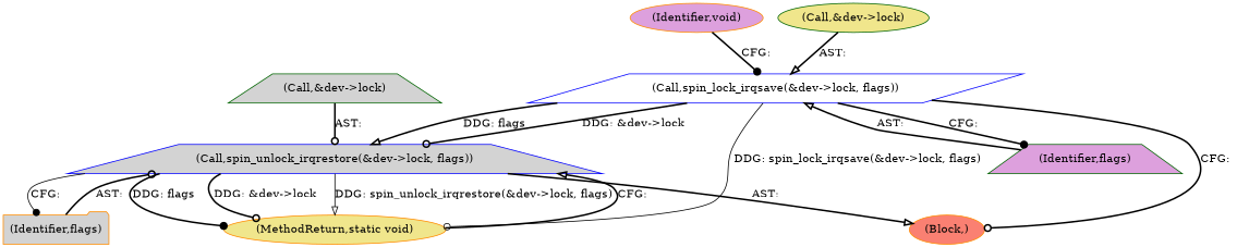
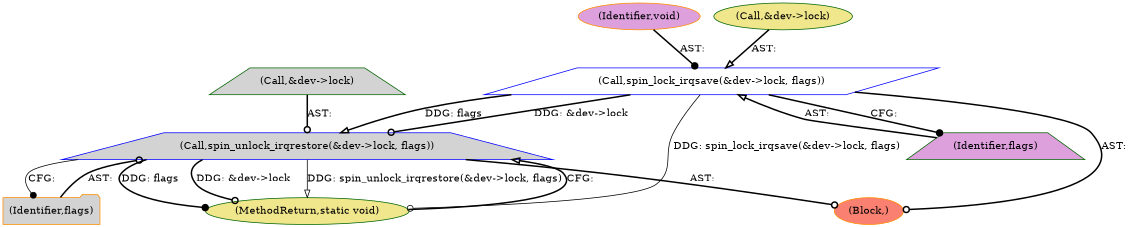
  digraph {
    node [color=darkgreen fillcolor=lightgrey shape=ellipse style=filled]
    edge [arrowhead=odot style=bold]
    n1 [color=blue fillcolor=white label="(Call,spin_lock_irqsave(&dev->lock, flags))" shape=parallelogram]
    n2 [color=blue label="(Call,spin_unlock_irqrestore(&dev->lock, flags))" shape=trapezium]
-   n3 [color=darkorange fillcolor=khaki label="(MethodReturn,static void)"]
+   n3 [fillcolor=khaki label="(MethodReturn,static void)"]
    n4 [color=darkorange fillcolor=salmon label="(Block,)"]
    n5 [fillcolor=plum label="(Identifier,flags)" shape=trapezium]
    n6 [color=darkorange label="(Identifier,flags)" shape=folder]
    n7 [color=darkorange fillcolor=plum label="(Identifier,void)"]
    n8 [fillcolor=khaki label="(Call,&dev->lock)"]
    n9 [label="(Call,&dev->lock)" shape=trapezium]
    n1 -> n2 [label="DDG: &dev->lock"]
    n1 -> n2 [arrowhead=onormal label="DDG: flags"]
    n1 -> n3 [label="DDG: spin_lock_irqsave(&dev->lock, flags)" style=solid]
-   n1 -> n4 [label="CFG: "]
+   n1 -> n4 [label="AST: "]
    n1 -> n5 [arrowhead=dot label="CFG: "]
    n2 -> n3 [arrowhead=dot label="DDG: flags"]
    n2 -> n3 [label="DDG: &dev->lock"]
    n2 -> n3 [arrowhead=onormal label="DDG: spin_unlock_irqrestore(&dev->lock, flags)" style=solid]
-   n2 -> n4 [arrowhead=onormal label="AST: "]
+   n2 -> n4 [label="AST: "]
    n2 -> n6 [arrowhead=dot label="CFG: " style=solid]
    n3 -> n2 [arrowhead=onormal label="CFG: "]
    n5 -> n1 [arrowhead=onormal label="AST: "]
    n6 -> n2 [label="AST: "]
-   n7 -> n1 [arrowhead=dot label="CFG: "]
+   n7 -> n1 [arrowhead=dot label="AST: "]
    n8 -> n1 [arrowhead=onormal label="AST: "]
    n9 -> n2 [label="AST: "]
  }
